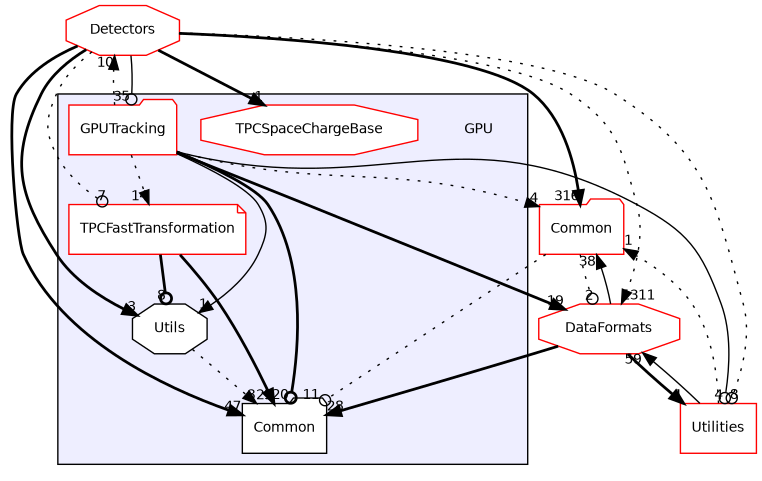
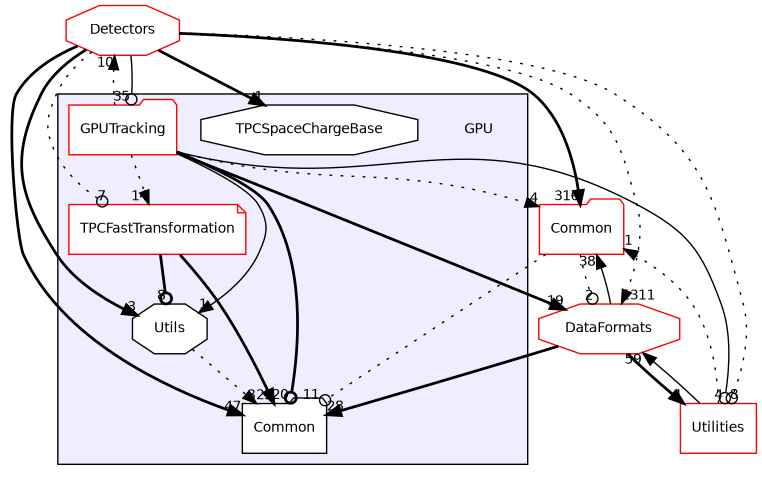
  digraph {
    compound=true
    node [fontname=Helvetica fontsize=10 shape=octagon color=red]
    edge [arrowhead=normal headlabel=1 labeldistance=1.5 labelfontname=Helvetica labelfontsize=10 style=bold]
    n1 [label=GPU shape=plaintext color=""]
    n2 [color=black fillcolor=white label=Common shape=folder style=filled]
    n3 [fillcolor=white label=GPUTracking shape=folder style=filled]
    n4 [fillcolor=white label=TPCFastTransformation shape=note style=filled]
-   n5 [fillcolor=white label=TPCSpaceChargeBase style=filled]
+   n5 [color=black fillcolor=white label=TPCSpaceChargeBase style=filled]
    n6 [color=black fillcolor=white label=Utils style=filled]
    n7 [label=Common shape=folder]
    n8 [label=Detectors]
    n9 [label=Utilities shape=box]
    n10 [label=DataFormats]
    subgraph cluster_1 {
      bgcolor="#eeeeff"
      pencolor=black
      n1
      n2
      n3
      n4
      n5
      n6
    }
    n3 -> n2 [arrowhead=odot headlabel=120]
    n3 -> n4 [headlabel=14 style=dotted]
    n3 -> n6 [style=solid]
    n3 -> n7 [headlabel=4 style=dotted]
    n3 -> n8 [headlabel=10 style=dotted]
    n3 -> n9 [arrowhead=odot headlabel=4 style=solid]
    n3 -> n10 [headlabel=19]
    n4 -> n2 [headlabel=21]
    n4 -> n6 [arrowhead=odot headlabel=8]
    n6 -> n2 [headlabel=3 style=dotted]
    n7 -> n2 [arrowhead=odot headlabel=11 style=dotted]
    n7 -> n10 [arrowhead=odot headlabel=2 style=dotted]
    n8 -> n2 [headlabel=47]
    n8 -> n3 [arrowhead=odot headlabel=35 style=solid]
    n8 -> n4 [arrowhead=odot headlabel=7 style=dotted]
    n8 -> n5
    n8 -> n6 [headlabel=3]
    n8 -> n7 [headlabel=316]
    n8 -> n9 [arrowhead=odot headlabel=8 style=dotted]
    n8 -> n10 [headlabel=1311 style=dotted]
    n9 -> n7 [style=dotted]
    n9 -> n10 [headlabel=59 style=solid]
    n10 -> n2 [headlabel=28]
    n10 -> n7 [headlabel=38 style=solid]
    n10 -> n9
  }
